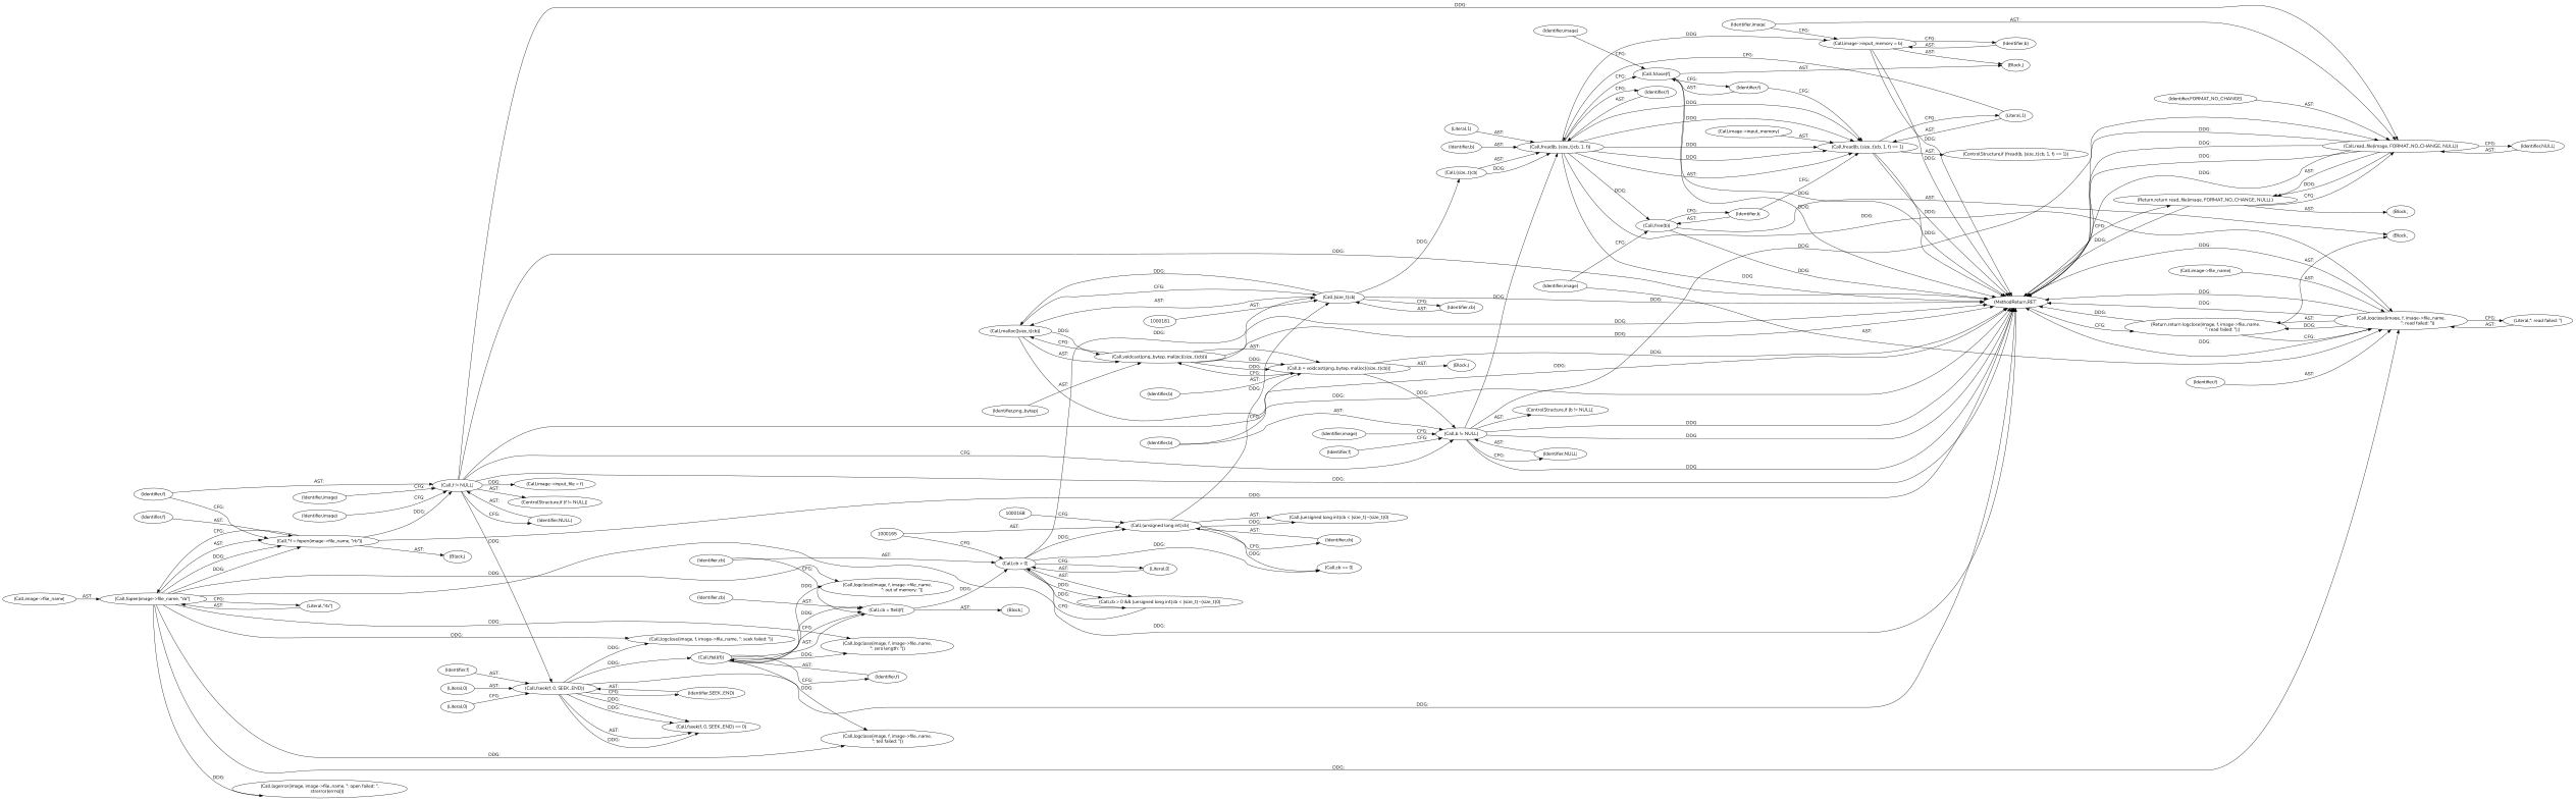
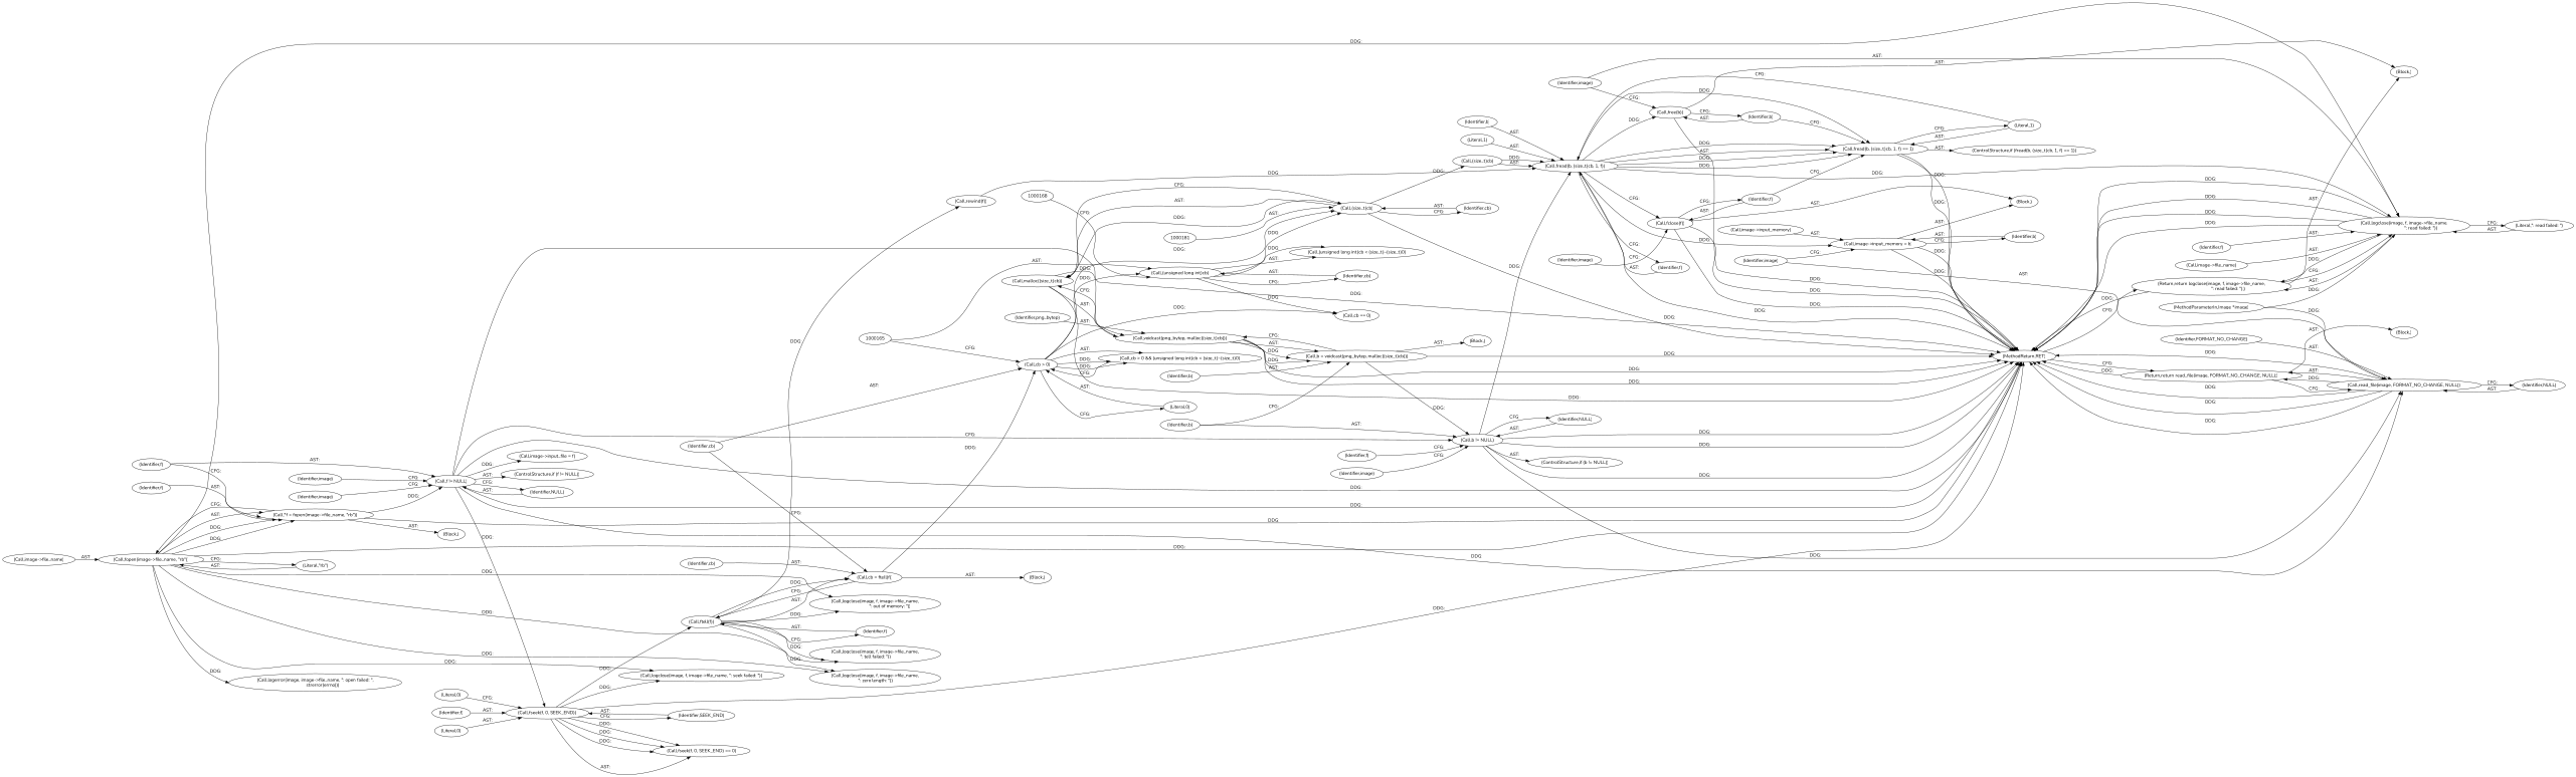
  digraph {
    fontname=Nunito
    rankdir=LR
    node [fontname=Nunito]
    edge [fontname=Nunito]
    n1 [label="(Call,malloc((size_t)cb))"]
    n2 [label="(Call,(size_t)cb)"]
    n3 [label="(Call,voidcast(png_bytep, malloc((size_t)cb)))"]
    n4 [label="(MethodReturn,RET)"]
    n5 [label="(Identifier,cb)"]
    n6 [label="(Call,(size_t)cb)"]
    n7 [label="(Call,b = voidcast(png_bytep, malloc((size_t)cb)))"]
    n8 [label="(Return,return logclose(image, f, image->file_name,\n                           \": read failed: \");)"]
    n9 [label="(Return,return read_file(image, FORMAT_NO_CHANGE, NULL);)"]
    n10 [label="(Call,fread(b, (size_t)cb, 1, f))"]
    n11 [label="(Call,(unsigned long int)cb)"]
    n12 [label="(Identifier,cb)"]
    n13 [label="(Call,cb == 0)"]
    n14 [label="(Call,(unsigned long int)cb < (size_t)~(size_t)0)"]
    n15 [label="(Call,cb > 0)"]
    n16 [label="(Call,cb > 0 && (unsigned long int)cb < (size_t)~(size_t)0)"]
    n17 [label="(Literal,0)"]
    n18 [label="(Call,cb = ftell(f))"]
    n19 [label="(Call,ftell(f))"]
    n20 [label="(Block,)"]
    n21 [label="(Identifier,f)"]
    n22 [label="(Call,logclose(image, f, image->file_name,\n                        \": out of memory: \"))"]
    n23 [label="(Call,logclose(image, f, image->file_name,\n \": tell failed: \"))"]
+   n24 [label="(Call,rewind(f))"]
    n25 [label="(Call,logclose(image, f, image->file_name,\n \": zero length: \"))"]
    n26 [label="(Call,fseek(f, 0, SEEK_END))"]
    n27 [label="(Call,fseek(f, 0, SEEK_END) == 0)"]
    n28 [label="(Call,logclose(image, f, image->file_name, \": seek failed: \"))"]
    n29 [label="(Identifier,SEEK_END)"]
    n30 [label="(Call,f != NULL)"]
    n31 [label="(Call,b != NULL)"]
    n32 [label="(Call,read_file(image, FORMAT_NO_CHANGE, NULL))"]
    n33 [label="(Identifier,NULL)"]
    n34 [label="(Call,image->input_file = f)"]
    n35 [label="(ControlStructure,if (f != NULL))"]
    n36 [label="(Identifier,NULL)"]
    n37 [label="(ControlStructure,if (b != NULL))"]
    n38 [label="(Identifier,NULL)"]
    n39 [label="(Call,*f = fopen(image->file_name, \"rb\"))"]
    n40 [label="(Call,fopen(image->file_name, \"rb\"))"]
    n41 [label="(Block,)"]
    n42 [label="(Call,logclose(image, f, image->file_name,\n                           \": read failed: \"))"]
    n43 [label="(Call,logerror(image, image->file_name, \": open failed: \",\n            strerror(errno)))"]
    n44 [label="(Literal,\"rb\")"]
    n45 [label="(Literal,\": read failed: \")"]
    n46 [label="(Block,)"]
    n47 [label="(Call,fread(b, (size_t)cb, 1, f) == 1)"]
    n48 [label="(Call,fclose(f))"]
    n49 [label="(Call,image->input_memory = b)"]
    n50 [label="(Call,free(b))"]
    n51 [label="(Identifier,f)"]
    n52 [label="(ControlStructure,if (fread(b, (size_t)cb, 1, f) == 1))"]
    n53 [label="(Literal,1)"]
    n54 [label="(Identifier,f)"]
    n55 [label="(Block,)"]
    n56 [label="(Identifier,b)"]
    n57 [label="(Block,)"]
    n58 [label="(Identifier,b)"]
    n59 [label="(Block,)"]
    n60 [label="(Identifier,image)"]
    n61 [label="(Identifier,FORMAT_NO_CHANGE)"]
    n62 [label="(Call,image->file_name)"]
    n63 [label="(Identifier,image)"]
    n64 [label="(Identifier,f)"]
    n65 [label="(Identifier,cb)"]
    n66 [label="(Identifier,b)"]
    n67 [label="(Identifier,image)"]
    n68 [label="(Identifier,f)"]
    n69 [label="(Identifier,f)"]
    n70 [label="(Literal,1)"]
    n71 [label="(Identifier,image)"]
    n72 [label="(Identifier,f)"]
+   n73 [label="(MethodParameterIn,Image *image)"]
    n74 [label="(Literal,0)"]
    n75 [label="(Identifier,image)"]
    n76 [label="(Identifier,image)"]
    n77 [label="(Call,image->input_memory)"]
    n78 [label="(Identifier,f)"]
    n79 [label="(Identifier,cb)"]
    n80 [label="(Identifier,png_bytep)"]
    n81 [label="(Call,image->file_name)"]
    n82 [label="(Identifier,b)"]
    n83 [label="(Literal,0)"]
    n84 [label="(Identifier,b)"]
    1000181
    1000165
    1000168
    n1 -> n2 [label="CFG: "]
    n1 -> n3 [label="AST: "]
    n1 -> n3 [label="DDG: "]
    n1 -> n4 [label="DDG: "]
    n2 -> n1 [label="AST: "]
    n2 -> n1 [label="DDG: "]
    n2 -> n4 [label="DDG: "]
    n2 -> n5 [label="CFG: "]
    n2 -> n6 [label="DDG: "]
    n3 -> n1 [label="CFG: "]
    n3 -> n4 [label="DDG: "]
    n3 -> n4 [label="DDG: "]
    n3 -> n7 [label="AST: "]
    n3 -> n7 [label="DDG: "]
    n3 -> n7 [label="DDG: "]
    n4 -> n8 [label="CFG: "]
    n4 -> n9 [label="CFG: "]
    n5 -> n2 [label="AST: "]
    n6 -> n10 [label="AST: "]
    n6 -> n10 [label="DDG: "]
    n7 -> n3 [label="CFG: "]
    n7 -> n4 [label="DDG: "]
    n7 -> n31 [label="DDG: "]
    n7 -> n46 [label="AST: "]
    n8 -> n4 [label="DDG: "]
    n8 -> n42 [label="CFG: "]
    n8 -> n57 [label="AST: "]
    n9 -> n4 [label="DDG: "]
    n9 -> n32 [label="CFG: "]
    n9 -> n59 [label="AST: "]
    n10 -> n4 [label="DDG: "]
    n10 -> n42 [label="DDG: "]
    n10 -> n47 [label="AST: "]
    n10 -> n47 [label="DDG: "]
    n10 -> n47 [label="DDG: "]
    n10 -> n47 [label="DDG: "]
    n10 -> n47 [label="DDG: "]
    n10 -> n48 [label="CFG: "]
    n10 -> n49 [label="DDG: "]
    n10 -> n50 [label="DDG: "]
    n10 -> n51 [label="CFG: "]
    n11 -> n2 [label="DDG: "]
    n11 -> n12 [label="CFG: "]
    n11 -> n13 [label="DDG: "]
    n11 -> n14 [label="AST: "]
    n11 -> n14 [label="DDG: "]
    n12 -> n11 [label="AST: "]
    n15 -> n2 [label="DDG: "]
    n15 -> n11 [label="DDG: "]
    n15 -> n13 [label="DDG: "]
    n15 -> n16 [label="AST: "]
    n15 -> n16 [label="DDG: "]
    n15 -> n16 [label="DDG: "]
    n15 -> n17 [label="CFG: "]
    n16 -> n15 [label="CFG: "]
    n17 -> n15 [label="AST: "]
    n18 -> n15 [label="DDG: "]
    n18 -> n19 [label="CFG: "]
    n18 -> n20 [label="AST: "]
    n19 -> n18 [label="AST: "]
    n19 -> n18 [label="DDG: "]
    n19 -> n21 [label="CFG: "]
    n19 -> n22 [label="DDG: "]
    n19 -> n23 [label="DDG: "]
+   n19 -> n24 [label="DDG: "]
    n19 -> n25 [label="DDG: "]
    n21 -> n19 [label="AST: "]
+   n24 -> n10 [label="DDG: "]
    n26 -> n4 [label="DDG: "]
    n26 -> n19 [label="DDG: "]
    n26 -> n27 [label="AST: "]
    n26 -> n27 [label="DDG: "]
    n26 -> n27 [label="DDG: "]
    n26 -> n27 [label="DDG: "]
    n26 -> n28 [label="DDG: "]
    n26 -> n29 [label="CFG: "]
    n29 -> n26 [label="AST: "]
    n30 -> n4 [label="DDG: "]
    n30 -> n4 [label="DDG: "]
    n30 -> n4 [label="DDG: "]
    n30 -> n26 [label="DDG: "]
    n30 -> n31 [label="CFG: "]
    n30 -> n32 [label="DDG: "]
    n30 -> n33 [label="CFG: "]
    n30 -> n34 [label="DDG: "]
    n30 -> n35 [label="AST: "]
    n31 -> n4 [label="DDG: "]
    n31 -> n4 [label="DDG: "]
    n31 -> n4 [label="DDG: "]
    n31 -> n10 [label="DDG: "]
    n31 -> n32 [label="DDG: "]
    n31 -> n36 [label="CFG: "]
    n31 -> n37 [label="AST: "]
    n32 -> n4 [label="DDG: "]
    n32 -> n4 [label="DDG: "]
    n32 -> n4 [label="DDG: "]
    n32 -> n4 [label="DDG: "]
    n32 -> n9 [label="AST: "]
    n32 -> n9 [label="DDG: "]
    n32 -> n38 [label="CFG: "]
    n33 -> n30 [label="AST: "]
    n36 -> n31 [label="AST: "]
    n38 -> n32 [label="AST: "]
    n39 -> n4 [label="DDG: "]
    n39 -> n30 [label="DDG: "]
    n39 -> n40 [label="CFG: "]
    n39 -> n41 [label="AST: "]
    n40 -> n4 [label="DDG: "]
    n40 -> n22 [label="DDG: "]
    n40 -> n23 [label="DDG: "]
    n40 -> n25 [label="DDG: "]
    n40 -> n28 [label="DDG: "]
    n40 -> n39 [label="AST: "]
    n40 -> n39 [label="DDG: "]
    n40 -> n39 [label="DDG: "]
    n40 -> n42 [label="DDG: "]
    n40 -> n43 [label="DDG: "]
    n40 -> n44 [label="CFG: "]
    n42 -> n4 [label="DDG: "]
    n42 -> n4 [label="DDG: "]
    n42 -> n4 [label="DDG: "]
    n42 -> n4 [label="DDG: "]
    n42 -> n8 [label="AST: "]
    n42 -> n8 [label="DDG: "]
    n42 -> n45 [label="CFG: "]
    n44 -> n40 [label="AST: "]
    n45 -> n42 [label="AST: "]
    n47 -> n4 [label="DDG: "]
    n47 -> n4 [label="DDG: "]
    n47 -> n52 [label="AST: "]
    n47 -> n53 [label="CFG: "]
    n48 -> n4 [label="DDG: "]
    n48 -> n4 [label="DDG: "]
    n48 -> n54 [label="CFG: "]
    n48 -> n55 [label="AST: "]
    n49 -> n4 [label="DDG: "]
    n49 -> n4 [label="DDG: "]
    n49 -> n55 [label="AST: "]
    n49 -> n56 [label="CFG: "]
    n50 -> n4 [label="DDG: "]
    n50 -> n57 [label="AST: "]
    n50 -> n58 [label="CFG: "]
    n51 -> n10 [label="AST: "]
    n53 -> n10 [label="CFG: "]
    n53 -> n47 [label="AST: "]
    n54 -> n47 [label="CFG: "]
    n54 -> n48 [label="AST: "]
    n56 -> n49 [label="AST: "]
    n58 -> n47 [label="CFG: "]
    n58 -> n50 [label="AST: "]
    n60 -> n42 [label="AST: "]
    n60 -> n50 [label="CFG: "]
    n61 -> n32 [label="AST: "]
    n62 -> n40 [label="AST: "]
    n63 -> n30 [label="CFG: "]
    n64 -> n42 [label="AST: "]
    n65 -> n18 [label="AST: "]
    n66 -> n7 [label="AST: "]
    n67 -> n30 [label="CFG: "]
    n68 -> n30 [label="AST: "]
    n68 -> n39 [label="CFG: "]
    n69 -> n31 [label="CFG: "]
    n70 -> n10 [label="AST: "]
    n71 -> n31 [label="CFG: "]
    n72 -> n39 [label="AST: "]
+   n73 -> n32 [label="DDG: "]
+   n73 -> n42 [label="DDG: "]
    n74 -> n26 [label="CFG: "]
    n75 -> n48 [label="CFG: "]
    n76 -> n32 [label="AST: "]
    n76 -> n49 [label="CFG: "]
-   n77 -> n47 [label="AST: "]
+   n77 -> n49 [label="AST: "]
    n78 -> n26 [label="AST: "]
    n79 -> n15 [label="AST: "]
    n79 -> n18 [label="CFG: "]
    n80 -> n3 [label="AST: "]
    n81 -> n42 [label="AST: "]
    n82 -> n7 [label="CFG: "]
    n82 -> n31 [label="AST: "]
    n83 -> n26 [label="AST: "]
    n84 -> n10 [label="AST: "]
    1000181 -> n2 [label="AST: "]
    1000165 -> n11 [label="AST: "]
    1000165 -> n15 [label="CFG: "]
    1000168 -> n11 [label="CFG: "]
  }
